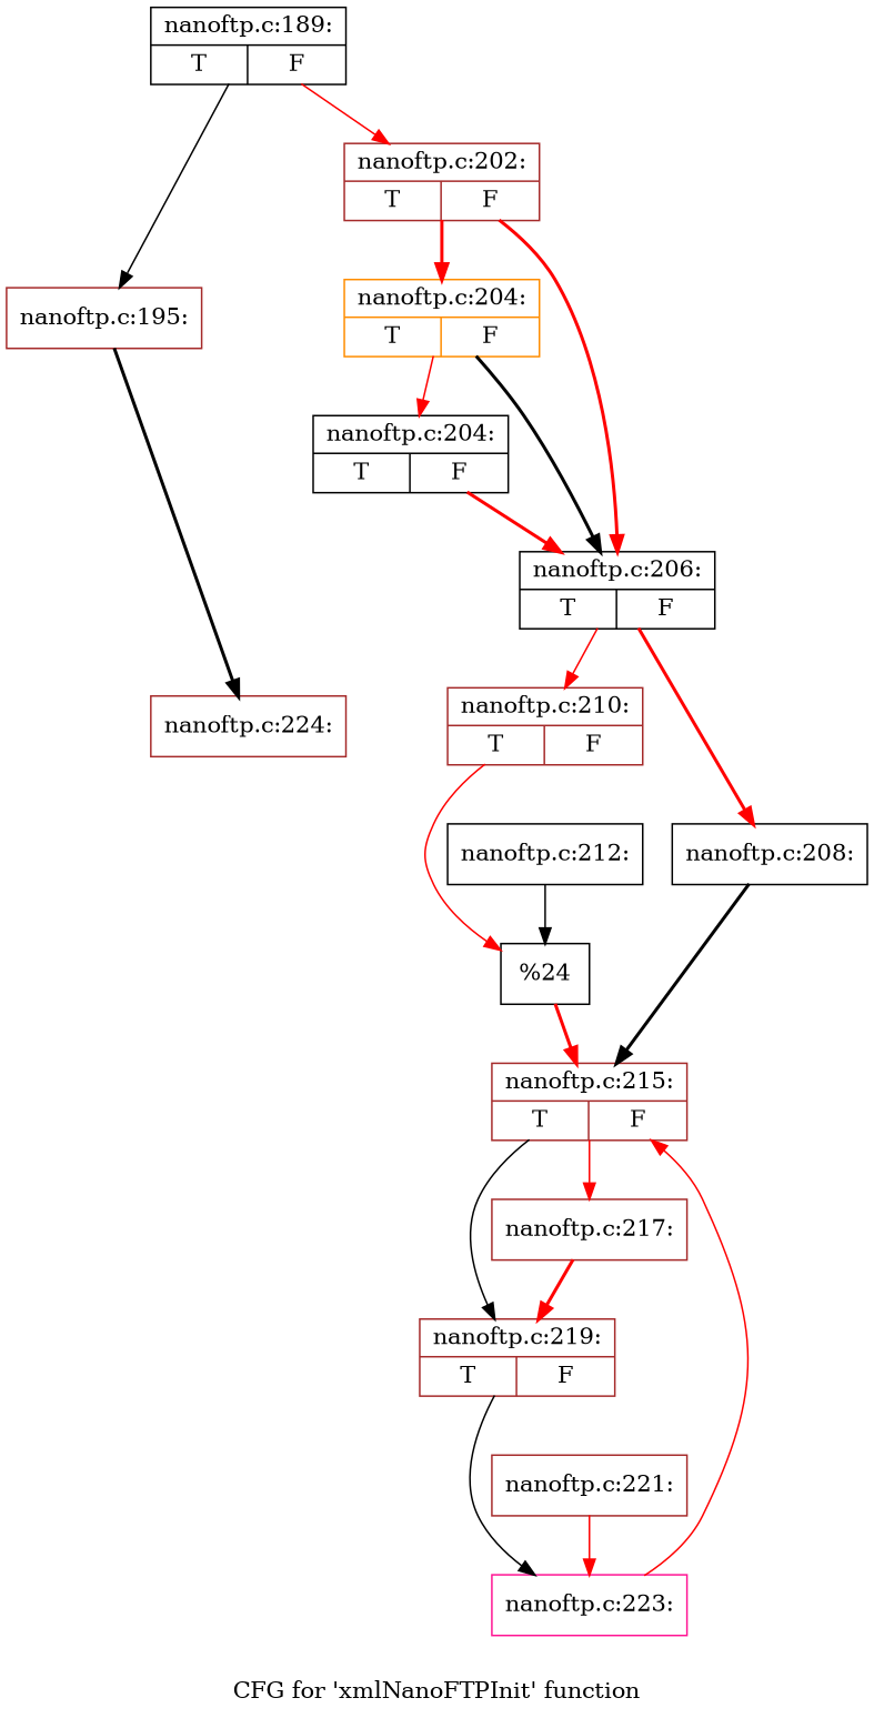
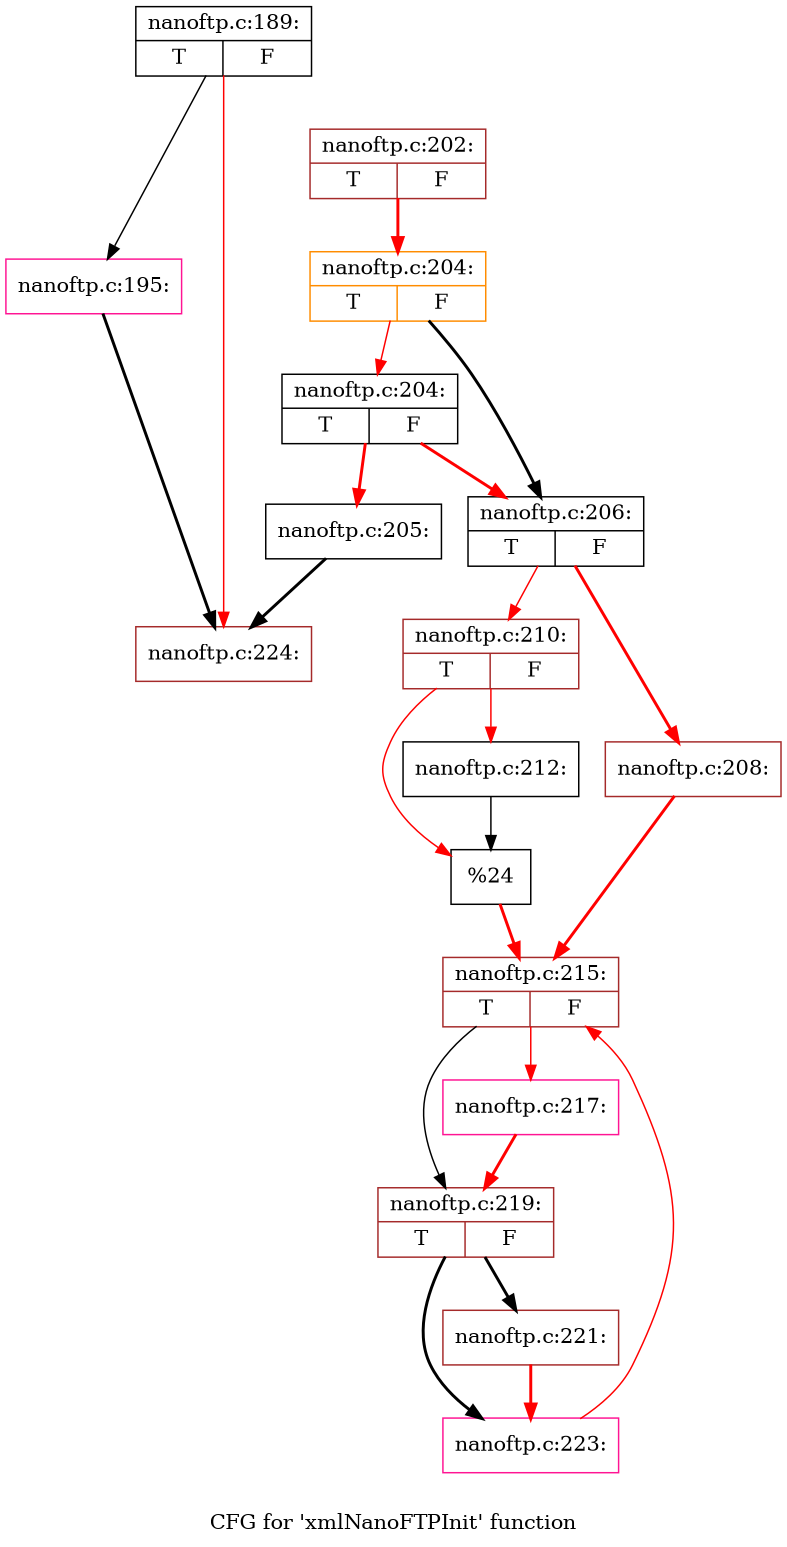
  digraph {
    label="CFG for 'xmlNanoFTPInit' function"
    node [color=black shape=record]
    edge [color=red style=bold]
    n1 [label="{nanoftp.c:189:|{<s0>T|<s1>F}}"]
-   n2 [color=brown label="{nanoftp.c:195:}"]
+   n2 [color=deeppink label="{nanoftp.c:195:}"]
    n3 [color=brown label="{nanoftp.c:202:|{<s0>T|<s1>F}}"]
    n4 [color=brown label="{nanoftp.c:224:}"]
    n5 [color=darkorange label="{nanoftp.c:204:|{<s0>T|<s1>F}}"]
    n6 [label="{nanoftp.c:206:|{<s0>T|<s1>F}}"]
    n7 [label="{nanoftp.c:204:|{<s0>T|<s1>F}}"]
-   n8 [label="{nanoftp.c:208:}"]
+   n8 [color=brown label="{nanoftp.c:208:}"]
    n9 [color=brown label="{nanoftp.c:210:|{<s0>T|<s1>F}}"]
+   n10 [label="{nanoftp.c:205:}"]
    n11 [color=brown label="{nanoftp.c:215:|{<s0>T|<s1>F}}"]
    n12 [label="{nanoftp.c:212:}"]
    n13 [label="{%24}"]
-   n14 [color=brown label="{nanoftp.c:217:}"]
+   n14 [color=deeppink label="{nanoftp.c:217:}"]
    n15 [color=brown label="{nanoftp.c:219:|{<s0>T|<s1>F}}"]
    n16 [color=brown label="{nanoftp.c:221:}"]
    n17 [color=deeppink label="{nanoftp.c:223:}"]
    n1 -> n2 [color=black style=solid]
-   n1 -> n3 [style=solid]
+   n1 -> n4 [style=solid]
    n2 -> n4 [color=black]
    n3 -> n5
-   n3 -> n6
    n5 -> n6 [color=black]
    n5 -> n7 [style=solid]
    n6 -> n8
    n6 -> n9 [style=solid]
    n7 -> n6
-   n8 -> n11 [color=black]
+   n7 -> n10
+   n8 -> n11
+   n9 -> n12 [style=solid]
    n9 -> n13 [style=solid]
+   n10 -> n4 [color=black]
    n11 -> n14 [style=solid]
    n11 -> n15 [color=black style=solid]
    n12 -> n13 [color=black style=solid]
    n13 -> n11
    n14 -> n15
-   n15 -> n17 [color=black style=solid]
-   n16 -> n17 [style=solid]
+   n15 -> n16 [color=black]
+   n15 -> n17 [color=black]
+   n16 -> n17
    n17 -> n11 [style=solid]
  }
